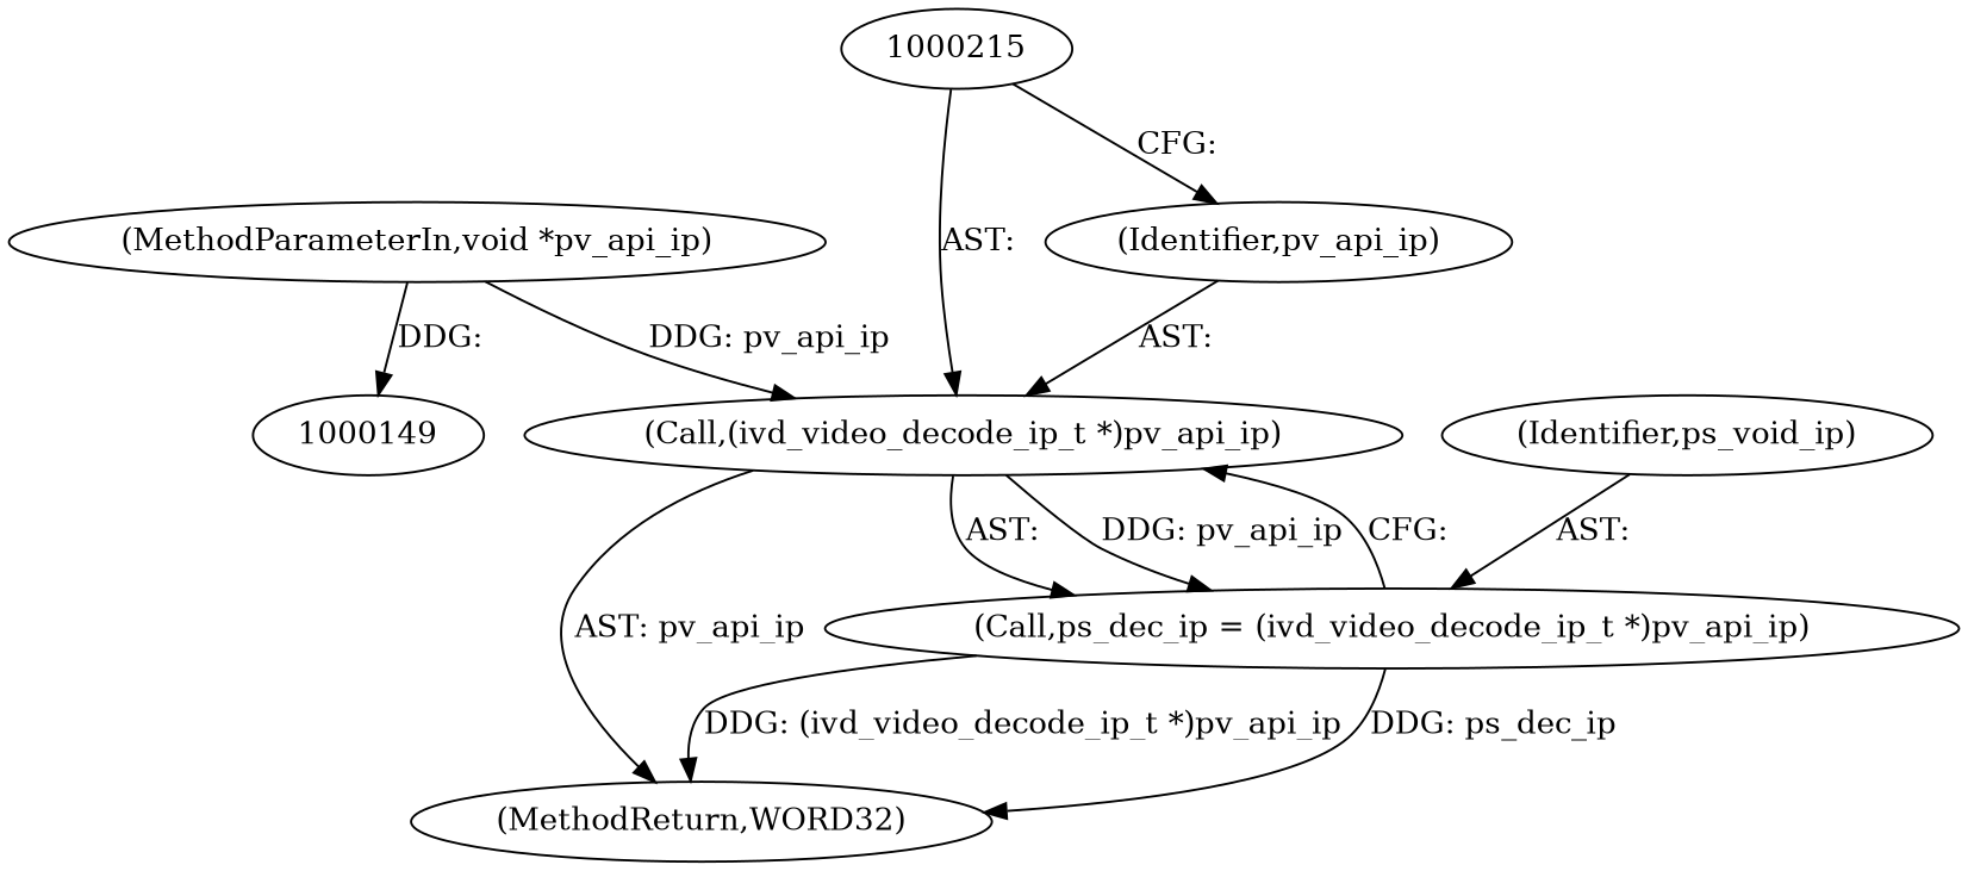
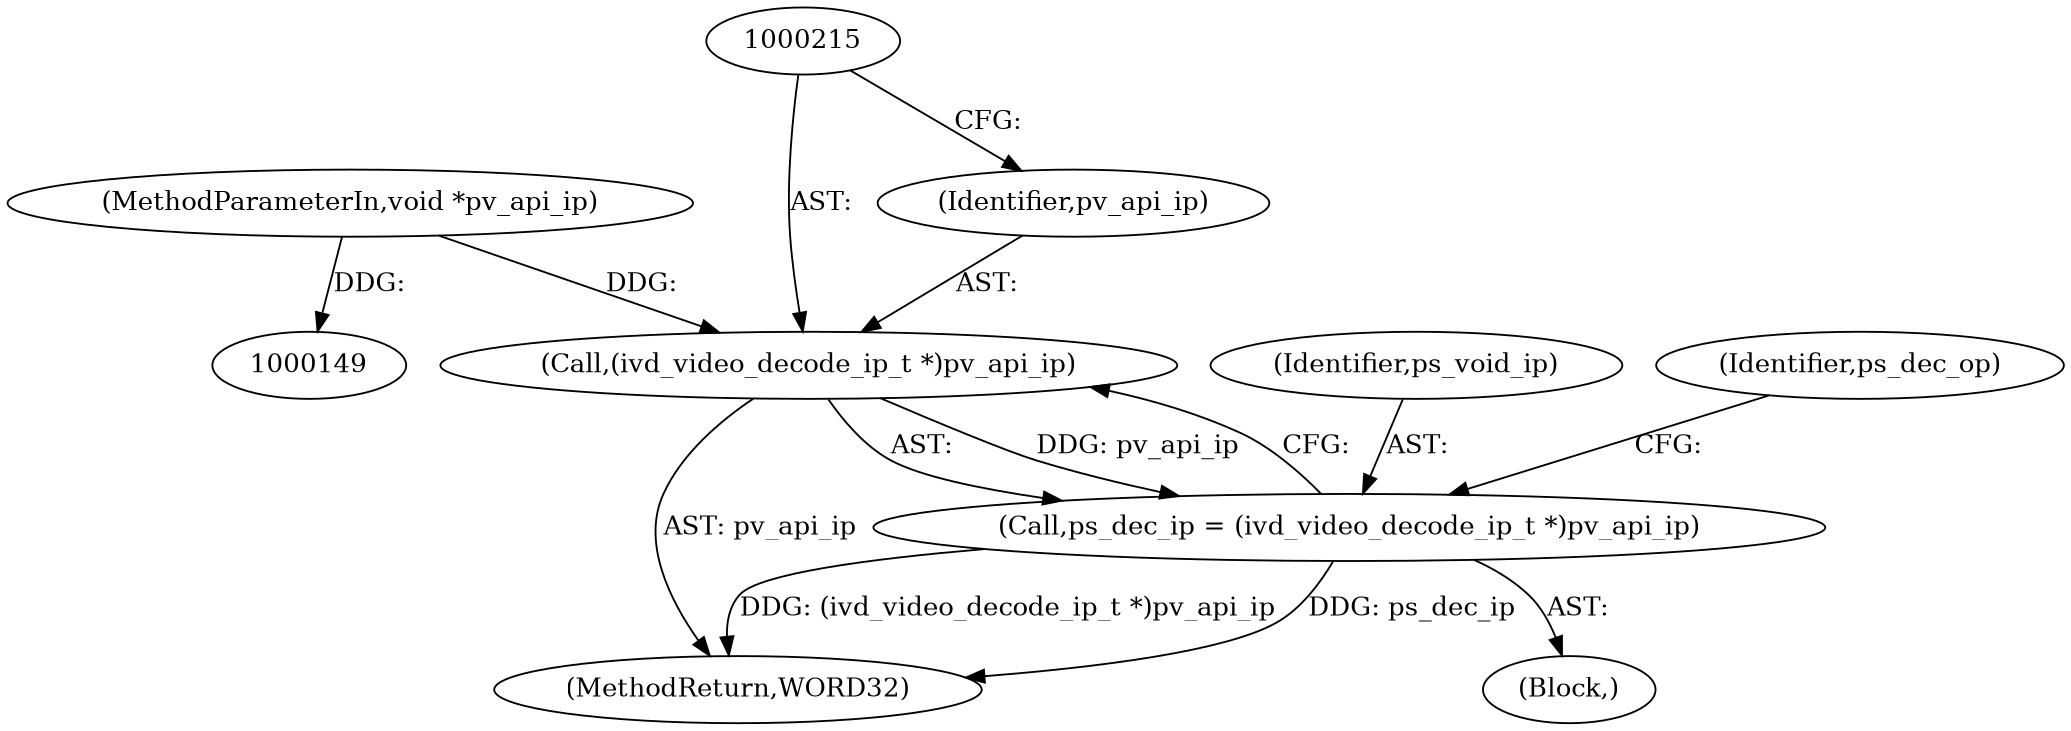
  digraph {
    n1 [label="(MethodParameterIn,void *pv_api_ip)"]
    n2 [label="(Call,(ivd_video_decode_ip_t *)pv_api_ip)"]
    1000149
    n4 [label="(MethodReturn,WORD32)"]
    n5 [label="(Call,ps_dec_ip = (ivd_video_decode_ip_t *)pv_api_ip)"]
+   n6 [label="(Block,)"]
    n7 [label="(Identifier,pv_api_ip)"]
    n8 [label="(Identifier,ps_void_ip)"]
+   n9 [label="(Identifier,ps_dec_op)"]
    1000215
-   n1 -> n2 [label="DDG: pv_api_ip"]
+   n1 -> n2 [label="DDG: "]
    n1 -> 1000149 [label="DDG: "]
    n2 -> n4 [label="AST: pv_api_ip"]
    n2 -> n5 [label="AST: "]
    n2 -> n5 [label="DDG: pv_api_ip"]
    n5 -> n2 [label="CFG: "]
    n5 -> n4 [label="DDG: (ivd_video_decode_ip_t *)pv_api_ip"]
    n5 -> n4 [label="DDG: ps_dec_ip"]
+   n5 -> n6 [label="AST: "]
    n7 -> n2 [label="AST: "]
    n8 -> n5 [label="AST: "]
+   n9 -> n5 [label="CFG: "]
    1000215 -> n2 [label="AST: "]
    1000215 -> n7 [label="CFG: "]
  }
